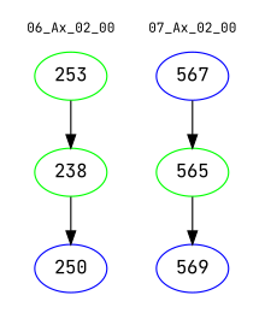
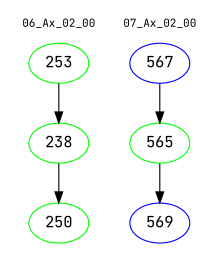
  digraph {
    fontname="JetBrains Mono"
    node [color=green fontname="JetBrains Mono"]
    edge [color=black fontname="JetBrains Mono"]
    n1 [label=253]
    n2 [label=238]
-   n3 [color=blue label=250]
+   n3 [label=250]
    n4 [color=blue label=567]
    n5 [label=565]
    n6 [color=blue label=569]
    subgraph cluster_1 {
      color=white
      fontsize=10
      label="06_Ax_02_00"
      n1
      n2
      n3
    }
    subgraph cluster_2 {
      color=white
      fontsize=10
      label="07_Ax_02_00"
      n4
      n5
      n6
    }
    n1 -> n2
    n2 -> n3
    n4 -> n5
    n5 -> n6
  }
